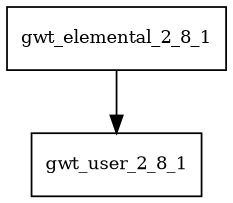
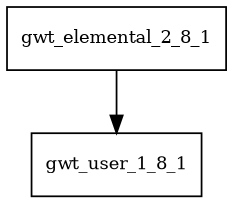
  digraph {
    node [fontsize=10.0 shape=box]
    gwt_elemental_2_8_1
-   gwt_user_2_8_1
+   gwt_user_2_8_1 [label=gwt_user_1_8_1]
    gwt_elemental_2_8_1 -> gwt_user_2_8_1
  }
